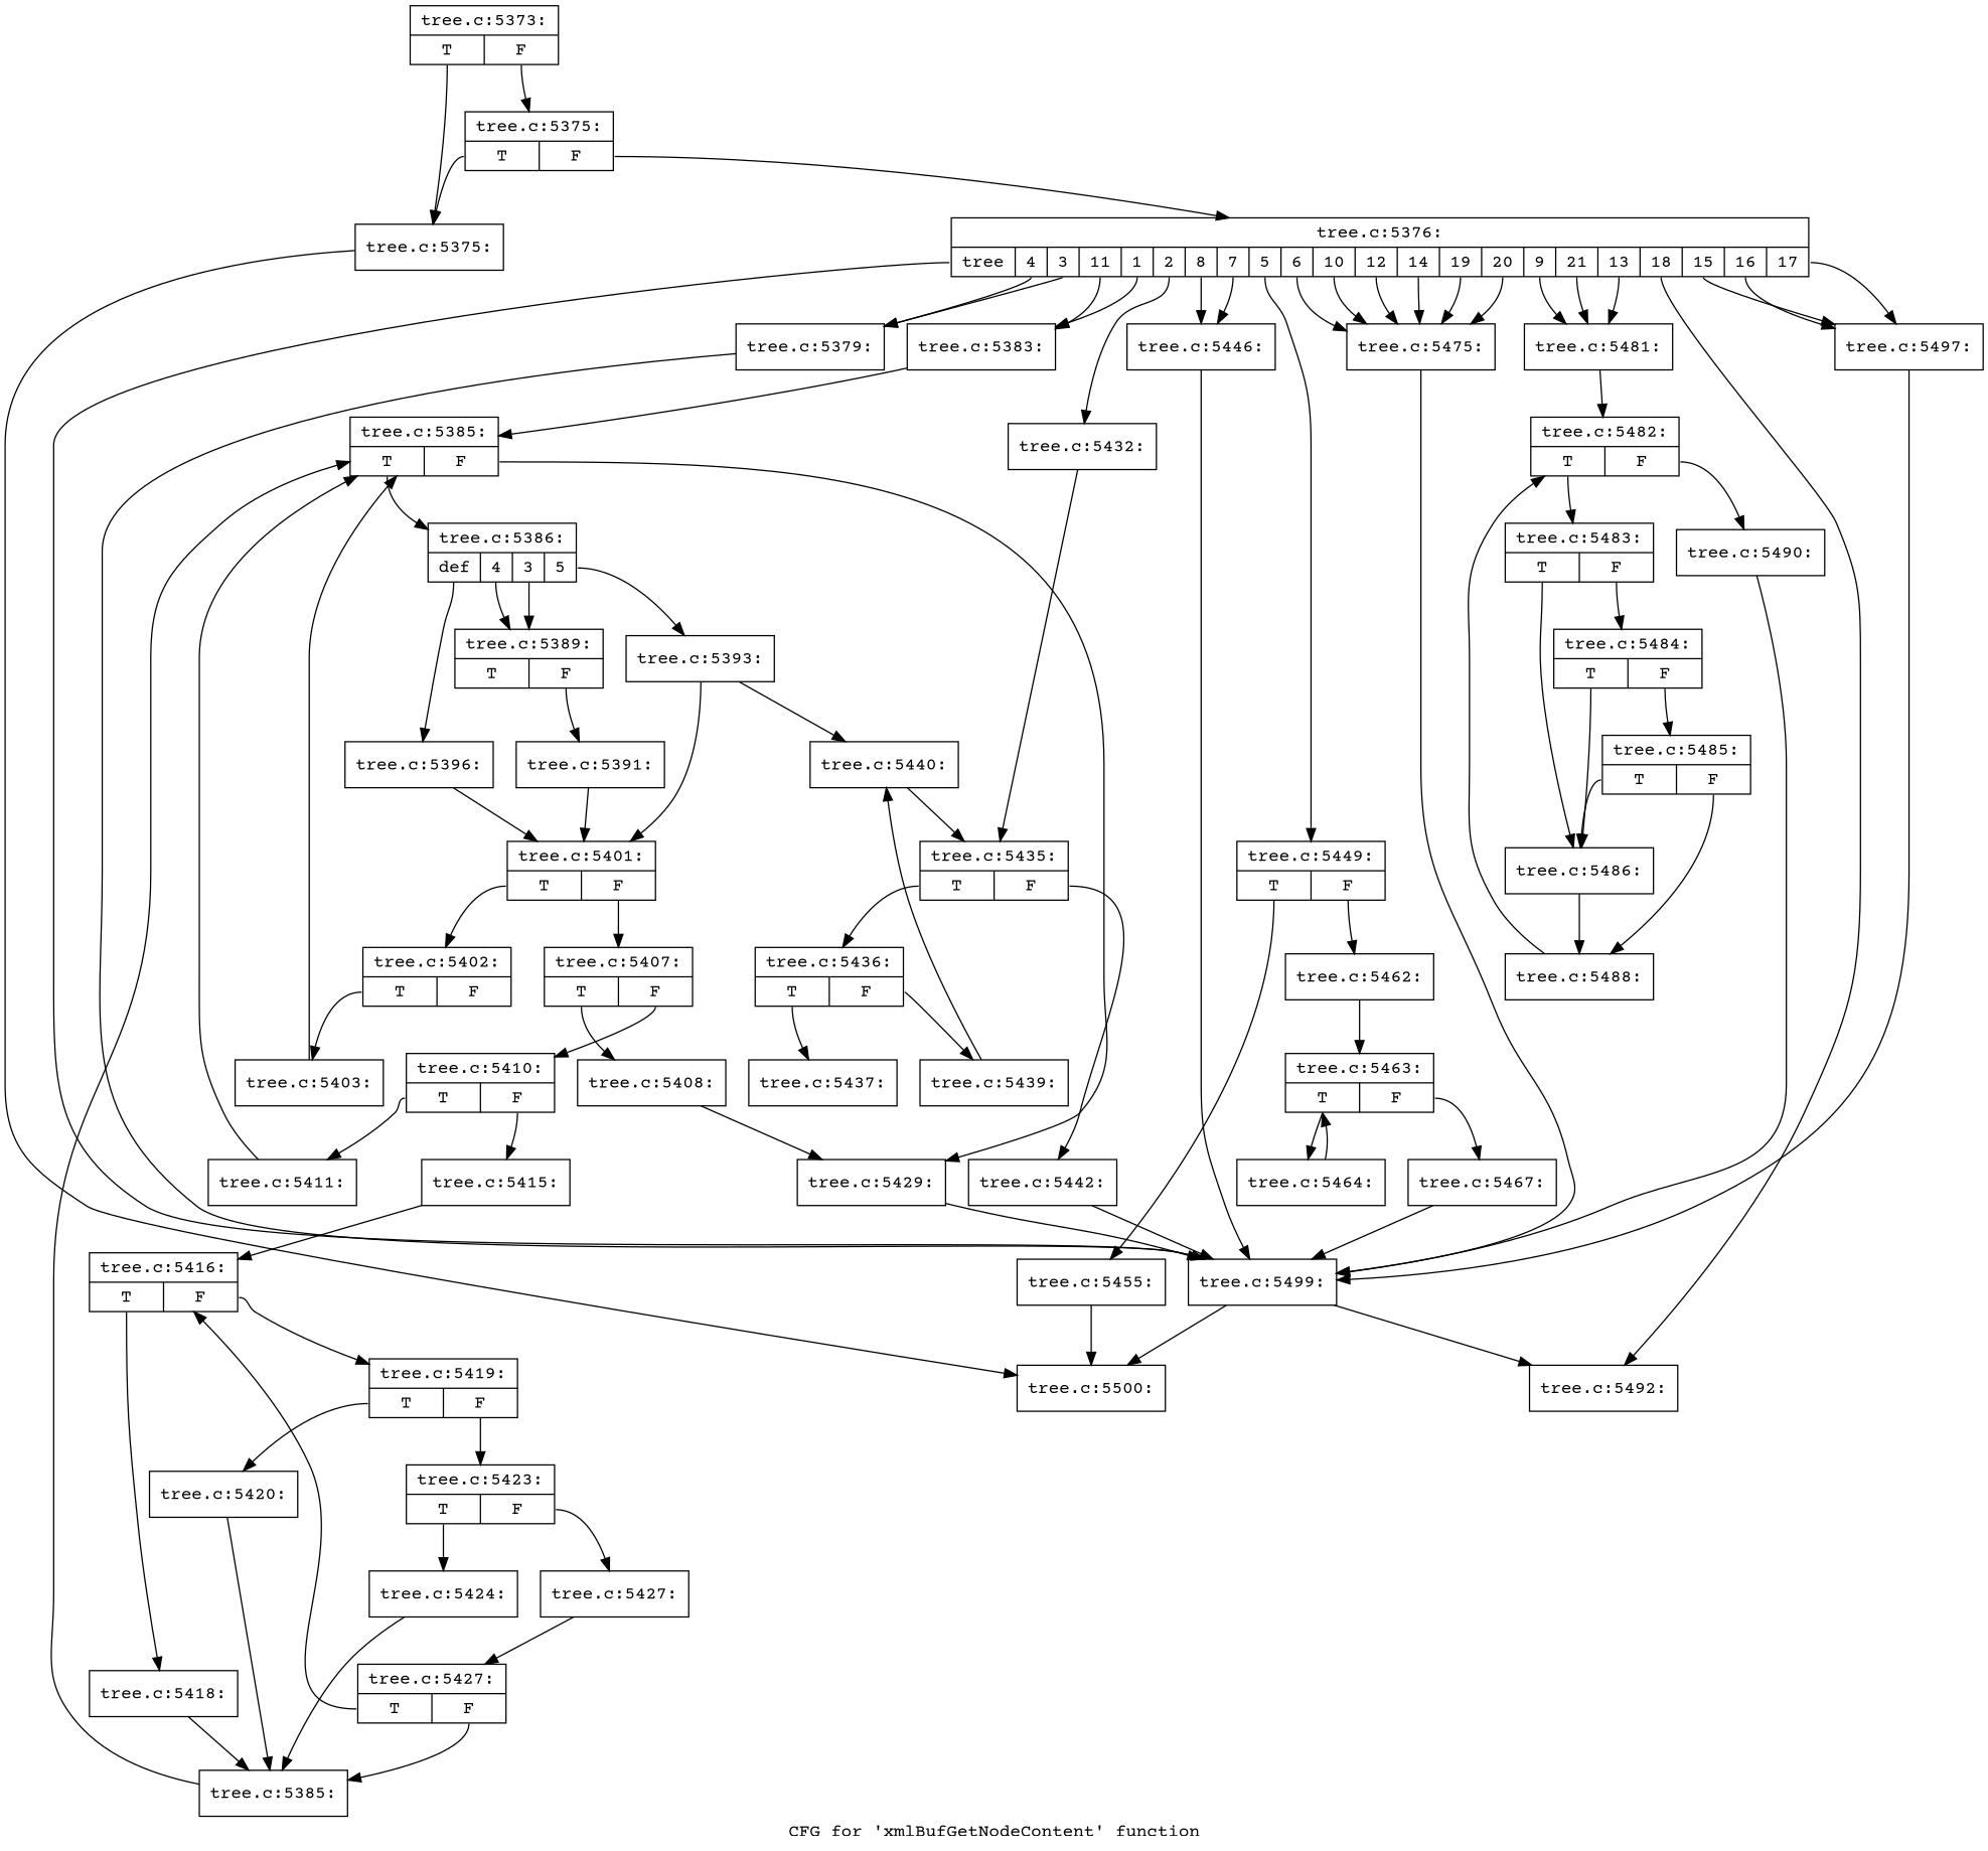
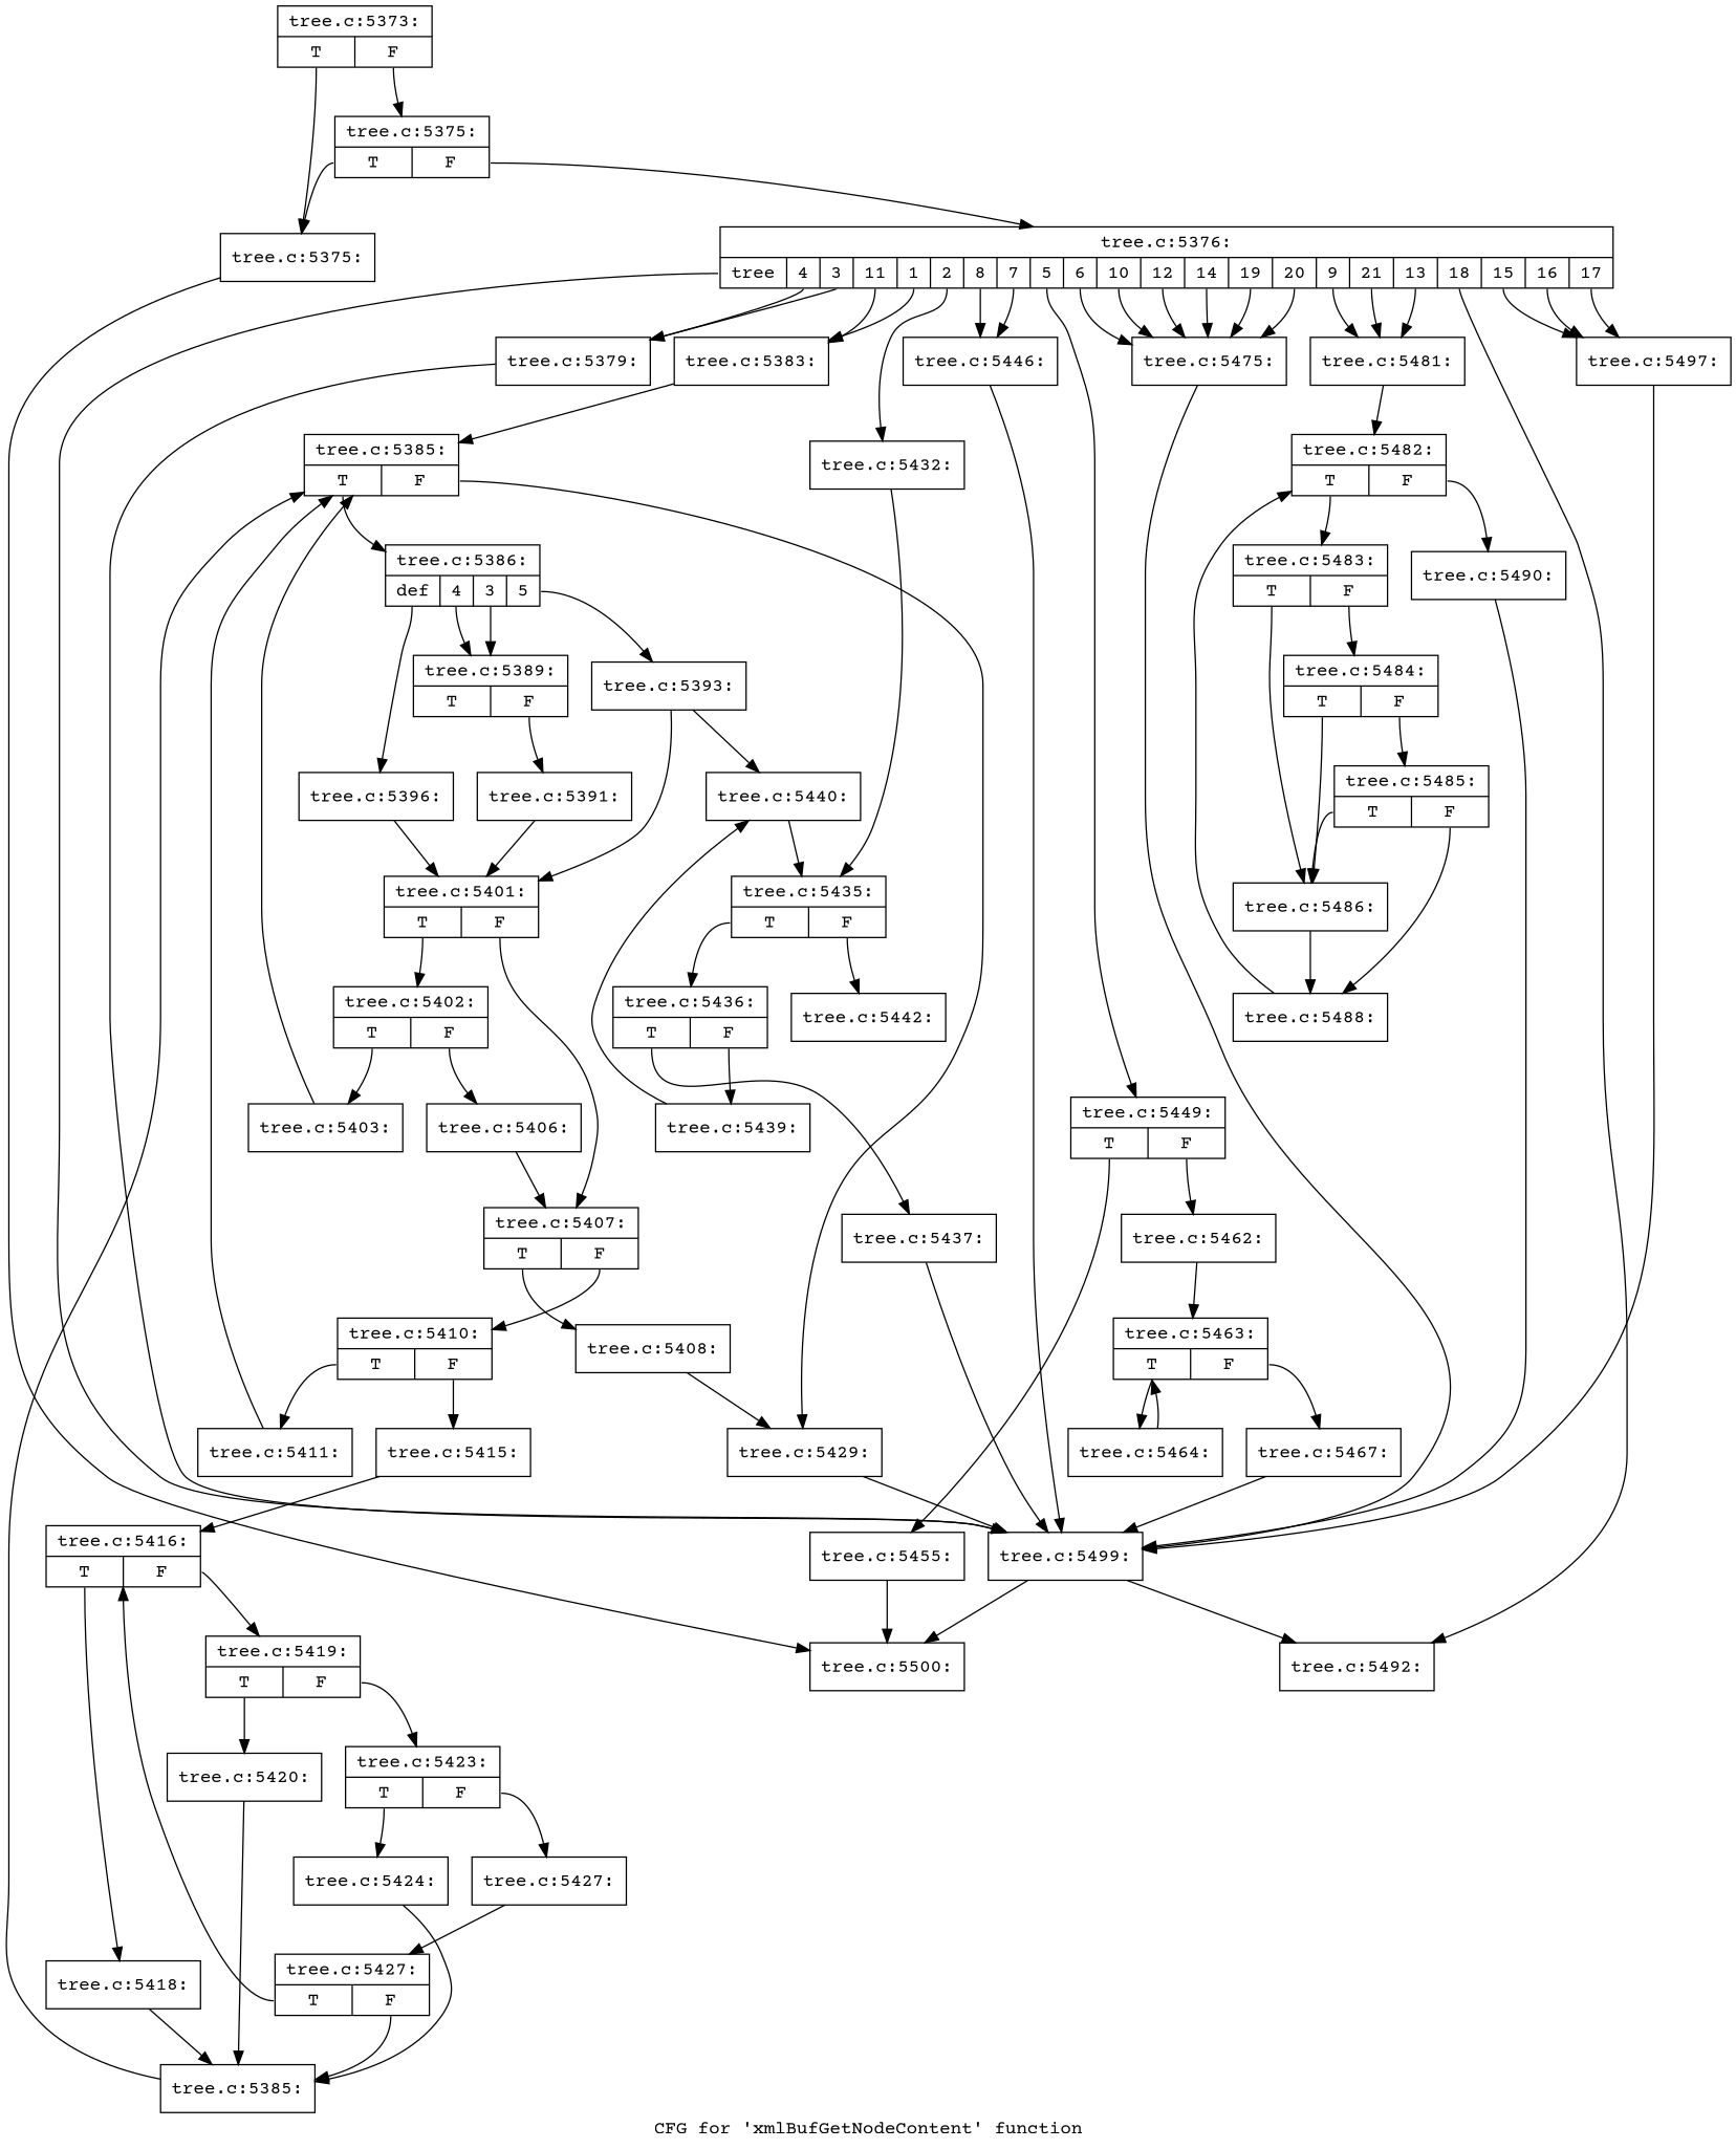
  digraph {
    fontname="Courier Prime"
    label="CFG for 'xmlBufGetNodeContent' function"
    node [fontname="Courier Prime" shape=record]
    edge [fontname="Courier Prime"]
    n1 [label="{tree.c:5373:|{<s0>T|<s1>F}}"]
    n2 [label="{tree.c:5375:}"]
    n3 [label="{tree.c:5375:|{<s0>T|<s1>F}}"]
    n4 [label="{tree.c:5500:}"]
    n5 [label="{tree.c:5376:|{<s0>tree|<s1>4|<s2>3|<s3>11|<s4>1|<s5>2|<s6>8|<s7>7|<s8>5|<s9>6|<s10>10|<s11>12|<s12>14|<s13>19|<s14>20|<s15>9|<s16>21|<s17>13|<s18>18|<s19>15|<s20>16|<s21>17}}"]
    n6 [label="{tree.c:5499:}"]
    n7 [label="{tree.c:5379:}"]
    n8 [label="{tree.c:5383:}"]
    n9 [label="{tree.c:5432:}"]
    n10 [label="{tree.c:5446:}"]
    n11 [label="{tree.c:5449:|{<s0>T|<s1>F}}"]
    n12 [label="{tree.c:5475:}"]
    n13 [label="{tree.c:5481:}"]
    n14 [label="{tree.c:5492:}"]
    n15 [label="{tree.c:5497:}"]
    n16 [label="{tree.c:5385:|{<s0>T|<s1>F}}"]
    n17 [label="{tree.c:5435:|{<s0>T|<s1>F}}"]
    n18 [label="{tree.c:5455:}"]
    n19 [label="{tree.c:5462:}"]
    n20 [label="{tree.c:5482:|{<s0>T|<s1>F}}"]
    n21 [label="{tree.c:5386:|{<s0>def|<s1>4|<s2>3|<s3>5}}"]
    n22 [label="{tree.c:5429:}"]
    n23 [label="{tree.c:5436:|{<s0>T|<s1>F}}"]
    n24 [label="{tree.c:5442:}"]
    n25 [label="{tree.c:5463:|{<s0>T|<s1>F}}"]
    n26 [label="{tree.c:5483:|{<s0>T|<s1>F}}"]
    n27 [label="{tree.c:5490:}"]
    n28 [label="{tree.c:5396:}"]
    n29 [label="{tree.c:5389:|{<s0>T|<s1>F}}"]
    n30 [label="{tree.c:5393:}"]
    n31 [label="{tree.c:5401:|{<s0>T|<s1>F}}"]
    n32 [label="{tree.c:5391:}"]
    n33 [label="{tree.c:5440:}"]
    n34 [label="{tree.c:5402:|{<s0>T|<s1>F}}"]
    n35 [label="{tree.c:5407:|{<s0>T|<s1>F}}"]
    n36 [label="{tree.c:5403:}"]
+   n37 [label="{tree.c:5406:}"]
    n38 [label="{tree.c:5408:}"]
    n39 [label="{tree.c:5410:|{<s0>T|<s1>F}}"]
    n40 [label="{tree.c:5411:}"]
    n41 [label="{tree.c:5415:}"]
    n42 [label="{tree.c:5416:|{<s0>T|<s1>F}}"]
    n43 [label="{tree.c:5418:}"]
    n44 [label="{tree.c:5419:|{<s0>T|<s1>F}}"]
    n45 [label="{tree.c:5385:}"]
    n46 [label="{tree.c:5420:}"]
    n47 [label="{tree.c:5423:|{<s0>T|<s1>F}}"]
    n48 [label="{tree.c:5424:}"]
    n49 [label="{tree.c:5427:}"]
    n50 [label="{tree.c:5427:|{<s0>T|<s1>F}}"]
    n51 [label="{tree.c:5437:}"]
    n52 [label="{tree.c:5439:}"]
    n53 [label="{tree.c:5464:}"]
    n54 [label="{tree.c:5467:}"]
    n55 [label="{tree.c:5486:}"]
    n56 [label="{tree.c:5484:|{<s0>T|<s1>F}}"]
    n57 [label="{tree.c:5488:}"]
    n58 [label="{tree.c:5485:|{<s0>T|<s1>F}}"]
    n1 -> n2 [tailport=s0]
    n1 -> n3 [tailport=s1]
    n2 -> n4
    n3 -> n2 [tailport=s0]
    n3 -> n5 [tailport=s1]
    n5 -> n6 [tailport=s0]
    n5 -> n7 [tailport=s1]
    n5 -> n7 [tailport=s2]
    n5 -> n8 [tailport=s3]
    n5 -> n8 [tailport=s4]
    n5 -> n9 [tailport=s5]
    n5 -> n10 [tailport=s6]
    n5 -> n10 [tailport=s7]
    n5 -> n11 [tailport=s8]
    n5 -> n12 [tailport=s9]
    n5 -> n12 [tailport=s10]
    n5 -> n12 [tailport=s11]
    n5 -> n12 [tailport=s12]
    n5 -> n12 [tailport=s13]
    n5 -> n12 [tailport=s14]
    n5 -> n13 [tailport=s15]
    n5 -> n13 [tailport=s16]
    n5 -> n13 [tailport=s17]
    n5 -> n14 [tailport=s18]
    n5 -> n15 [tailport=s19]
    n5 -> n15 [tailport=s20]
    n5 -> n15 [tailport=s21]
    n6 -> n4
    n6 -> n14
    n7 -> n6
    n8 -> n16
    n9 -> n17
    n10 -> n6
    n11 -> n18 [tailport=s0]
    n11 -> n19 [tailport=s1]
    n12 -> n6
    n13 -> n20
    n15 -> n6
    n16 -> n21 [tailport=s0]
    n16 -> n22 [tailport=s1]
    n17 -> n23 [tailport=s0]
    n17 -> n24 [tailport=s1]
    n18 -> n4
    n19 -> n25
    n20 -> n26 [tailport=s0]
    n20 -> n27 [tailport=s1]
    n21 -> n28 [tailport=s0]
    n21 -> n29 [tailport=s1]
    n21 -> n29 [tailport=s2]
    n21 -> n30 [tailport=s3]
    n22 -> n6
    n23 -> n51 [tailport=s0]
    n23 -> n52 [tailport=s1]
-   n24 -> n6
+   n51 -> n6
    n25 -> n53 [tailport=s0]
    n25 -> n54 [tailport=s1]
    n26 -> n55 [tailport=s0]
    n26 -> n56 [tailport=s1]
    n27 -> n6
    n28 -> n31
    n29 -> n32 [tailport=s1]
    n30 -> n31
    n30 -> n33
    n31 -> n34 [tailport=s0]
    n31 -> n35 [tailport=s1]
    n32 -> n31
    n33 -> n17
    n34 -> n36 [tailport=s0]
+   n34 -> n37 [tailport=s1]
    n35 -> n38 [tailport=s0]
    n35 -> n39 [tailport=s1]
    n36 -> n16
+   n37 -> n35
    n38 -> n22
    n39 -> n40 [tailport=s0]
    n39 -> n41 [tailport=s1]
    n40 -> n16
    n41 -> n42
    n42 -> n43 [tailport=s0]
    n42 -> n44 [tailport=s1]
    n43 -> n45
    n44 -> n46 [tailport=s0]
    n44 -> n47 [tailport=s1]
    n45 -> n16
    n46 -> n45
    n47 -> n48 [tailport=s0]
    n47 -> n49 [tailport=s1]
    n48 -> n45
    n49 -> n50
    n50 -> n42 [tailport=s0]
    n50 -> n45 [tailport=s1]
    n52 -> n33
    n53 -> n25
    n54 -> n6
    n55 -> n57
    n56 -> n55 [tailport=s0]
    n56 -> n58 [tailport=s1]
    n57 -> n20
    n58 -> n55 [tailport=s0]
    n58 -> n57 [tailport=s1]
  }
